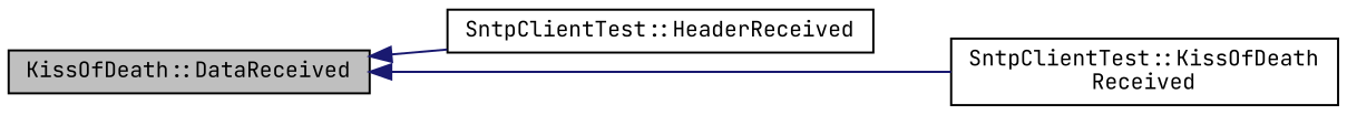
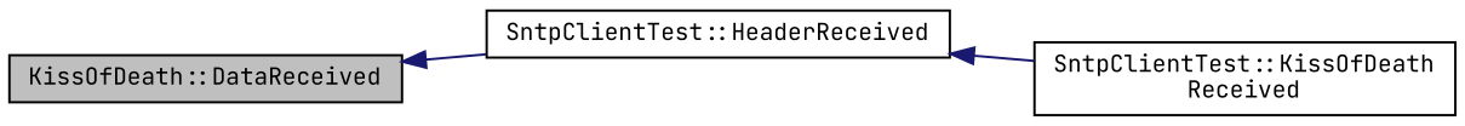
  digraph {
    fontname="JetBrains Mono"
    rankdir=LR
    node [color=black fillcolor=white fontname="JetBrains Mono" fontsize=10 shape=record style=filled]
    edge [color=midnightblue dir=back fontname="JetBrains Mono" fontsize=10 labelfontname=Helvetica labelfontsize=10 style=solid]
    n1 [fillcolor=grey75 fontcolor=black height=0.2 label="KissOfDeath::DataReceived" width=0.4]
    n2 [height=0.2 label="SntpClientTest::HeaderReceived" width=0.4]
    n3 [height=0.2 label="SntpClientTest::KissOfDeath\lReceived" width=0.4]
    n1 -> n2
-   n1 -> n3
+   n2 -> n3
  }
